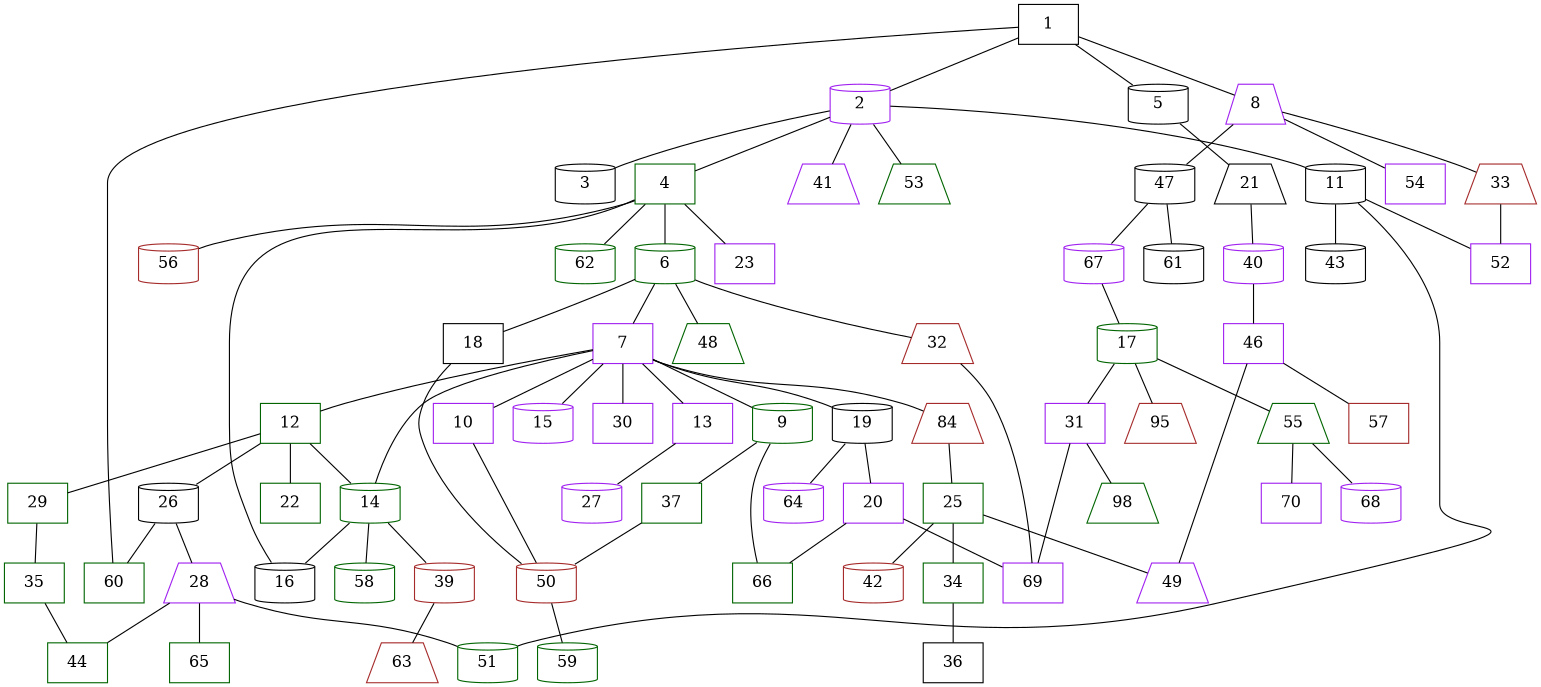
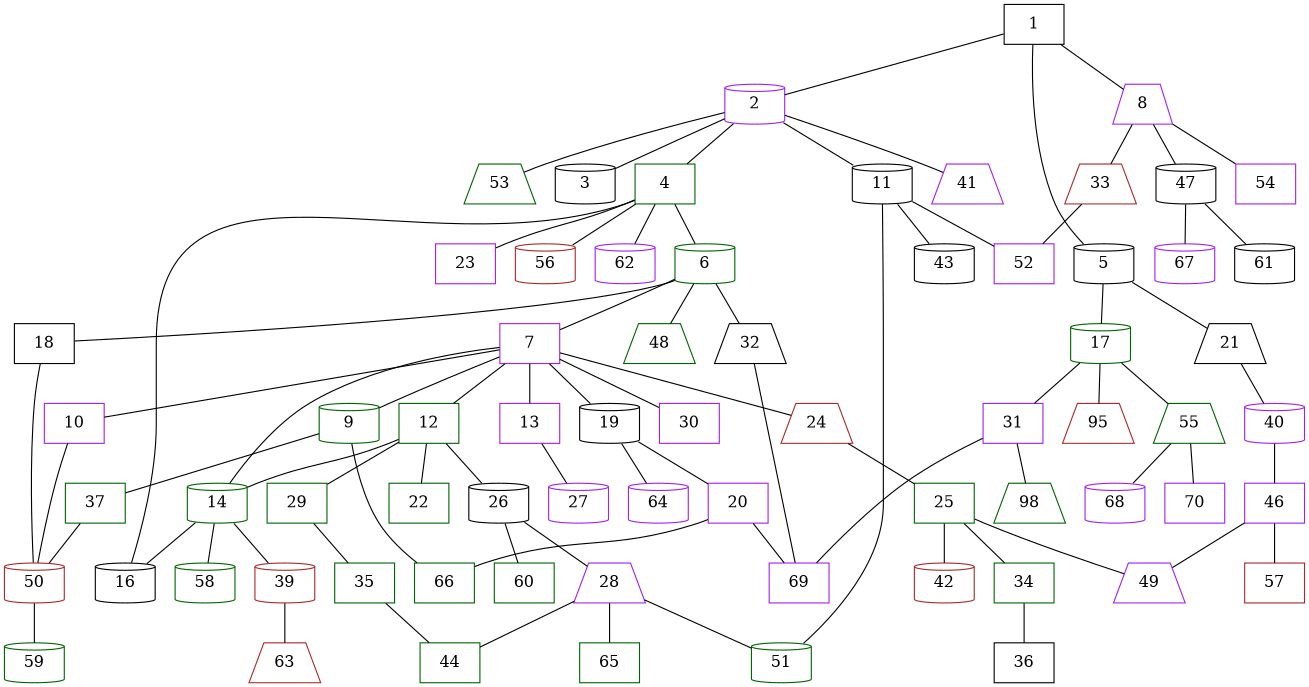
  graph {
    node [color=purple shape=box]
    1 [color=black]
    2 [shape=cylinder]
    5 [color=black shape=cylinder]
    8 [shape=trapezium]
    60 [color=darkgreen]
    3 [color=black shape=cylinder]
    4 [color=darkgreen]
    11 [color=black shape=cylinder]
    41 [shape=trapezium]
    53 [color=darkgreen shape=trapezium]
    17 [color=darkgreen shape=cylinder]
    21 [color=black shape=trapezium]
    33 [color=brown shape=trapezium]
    47 [color=black shape=cylinder]
    54
    52
    6 [color=darkgreen shape=cylinder]
    16 [color=black shape=cylinder]
    23
    56 [color=brown shape=cylinder]
-   62 [color=darkgreen shape=cylinder]
+   62 [shape=cylinder]
    43 [color=black shape=cylinder]
    51 [color=darkgreen shape=cylinder]
    63 [color=brown shape=trapezium]
    31
    n26 [color=brown label=95 shape=trapezium]
    55 [color=darkgreen shape=trapezium]
    40 [shape=cylinder]
    61 [color=black shape=cylinder]
    67 [shape=cylinder]
    7
    18 [color=black]
-   32 [color=brown shape=trapezium]
+   32 [color=black shape=trapezium]
    48 [color=darkgreen shape=trapezium]
    22 [color=darkgreen]
    9 [color=darkgreen shape=cylinder]
    10
    12 [color=darkgreen]
    13
    14 [color=darkgreen shape=cylinder]
-   15 [shape=cylinder]
    19 [color=black shape=cylinder]
-   24 [color=brown shape=trapezium label=84]
+   24 [color=brown shape=trapezium]
    30
    50 [color=brown shape=cylinder]
    69
    n47 [color=darkgreen label=98 shape=trapezium]
    68 [shape=cylinder]
    70
    46
    37 [color=darkgreen]
    66 [color=darkgreen]
    26 [color=black shape=cylinder]
    29 [color=darkgreen]
    27 [shape=cylinder]
    39 [color=brown shape=cylinder]
    58 [color=darkgreen shape=cylinder]
    20
    64 [shape=cylinder]
    25 [color=darkgreen]
    59 [color=darkgreen shape=cylinder]
    28 [shape=trapezium]
    35 [color=darkgreen]
    34 [color=darkgreen]
    42 [color=brown shape=cylinder]
    49 [shape=trapezium]
    44 [color=darkgreen]
    65 [color=darkgreen]
    57 [color=brown]
    36 [color=black]
    1 -- 2
    1 -- 5
    1 -- 8
-   1 -- 60
    2 -- 3
    2 -- 4
    2 -- 11
    2 -- 41
    2 -- 53
-   67 -- 17
+   5 -- 17
    5 -- 21
    8 -- 33
    8 -- 47
    8 -- 54
    4 -- 6
    4 -- 16
    4 -- 23
    4 -- 56
    4 -- 62
    11 -- 52
    11 -- 43
    11 -- 51
    17 -- 31
    17 -- n26
    17 -- 55
    21 -- 40
    33 -- 52
    47 -- 61
    47 -- 67
    6 -- 7
    6 -- 18
    6 -- 32
    6 -- 48
    31 -- 69
    31 -- n47
    55 -- 68
    55 -- 70
    40 -- 46
    7 -- 9
    7 -- 10
    7 -- 12
    7 -- 13
    7 -- 14
-   7 -- 15
    7 -- 19
    7 -- 24
    7 -- 30
    18 -- 50
    32 -- 69
    9 -- 37
    9 -- 66
    10 -- 50
    12 -- 22
    12 -- 14
    12 -- 26
    12 -- 29
    13 -- 27
    14 -- 16
    14 -- 39
    14 -- 58
    19 -- 20
    19 -- 64
    24 -- 25
    50 -- 59
    46 -- 49
    46 -- 57
    37 -- 50
    26 -- 60
    26 -- 28
    29 -- 35
    39 -- 63
    20 -- 69
    20 -- 66
    25 -- 34
    25 -- 42
    25 -- 49
    28 -- 51
    28 -- 44
    28 -- 65
    35 -- 44
    34 -- 36
  }
